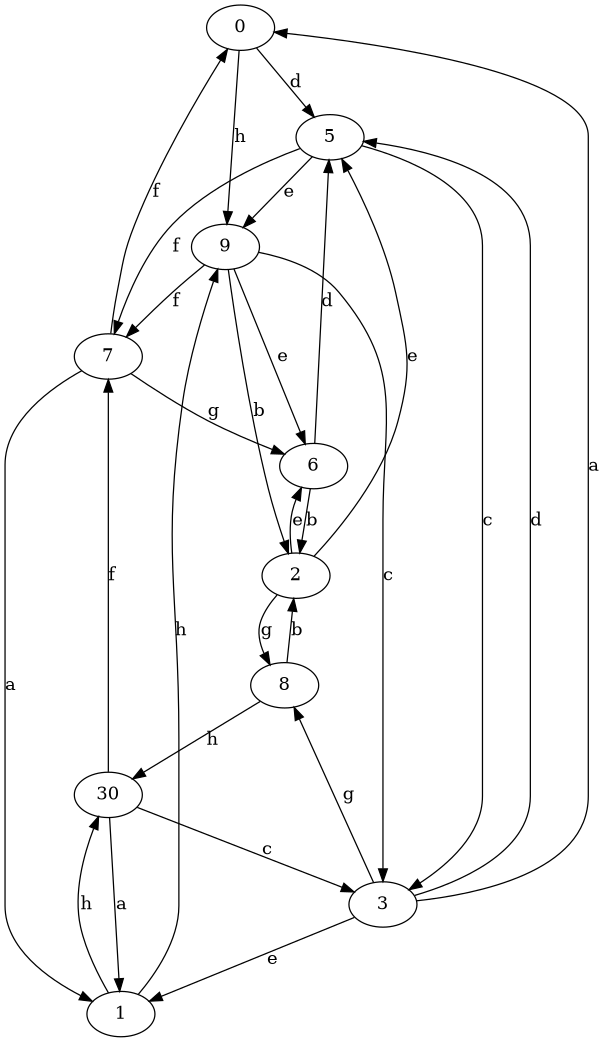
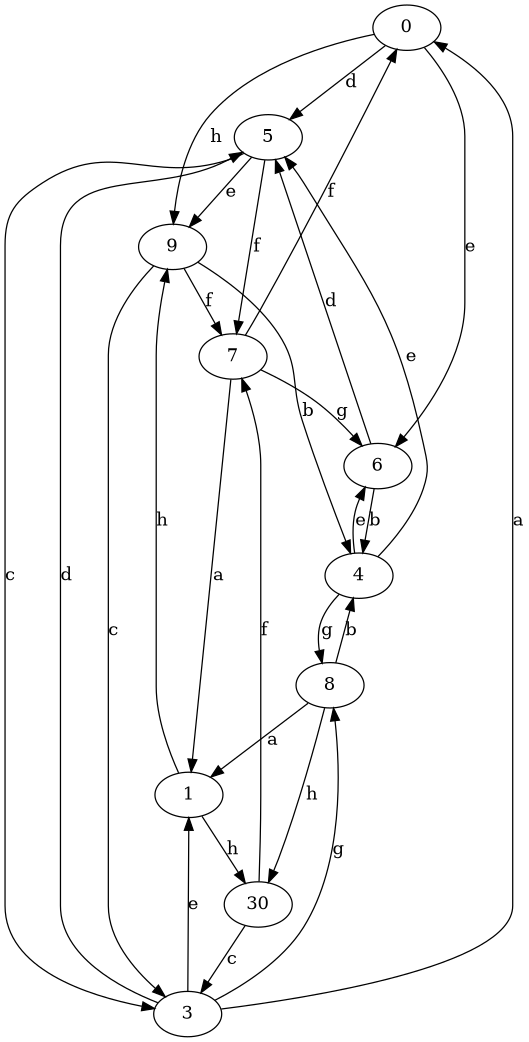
  strict digraph {
    0
    5
    9
    7
    3
    1
    6
-   2
+   2 [label=4]
    n9 [label=30]
    8
    0 -> 5 [label=d]
    0 -> 9 [label=h]
    5 -> 9 [label=e]
    5 -> 7 [label=f]
    5 -> 3 [label=c]
    9 -> 7 [label=f]
    9 -> 3 [label=c]
-   9 -> 6 [label=e]
+   0 -> 6 [label=e]
    9 -> 2 [label=b]
    7 -> 0 [label=f]
    7 -> 1 [label=a]
    7 -> 6 [label=g]
    3 -> 0 [label=a]
    3 -> 5 [label=d]
    3 -> 1 [label=e]
    3 -> 8 [label=g]
    1 -> 9 [label=h]
    1 -> n9 [label=h]
    6 -> 5 [label=d]
    6 -> 2 [label=b]
    2 -> 5 [label=e]
    2 -> 6 [label=e]
    2 -> 8 [label=g]
    n9 -> 7 [label=f]
    n9 -> 3 [label=c]
-   n9 -> 1 [label=a]
+   8 -> 1 [label=a]
    8 -> 2 [label=b]
    8 -> n9 [label=h]
  }
